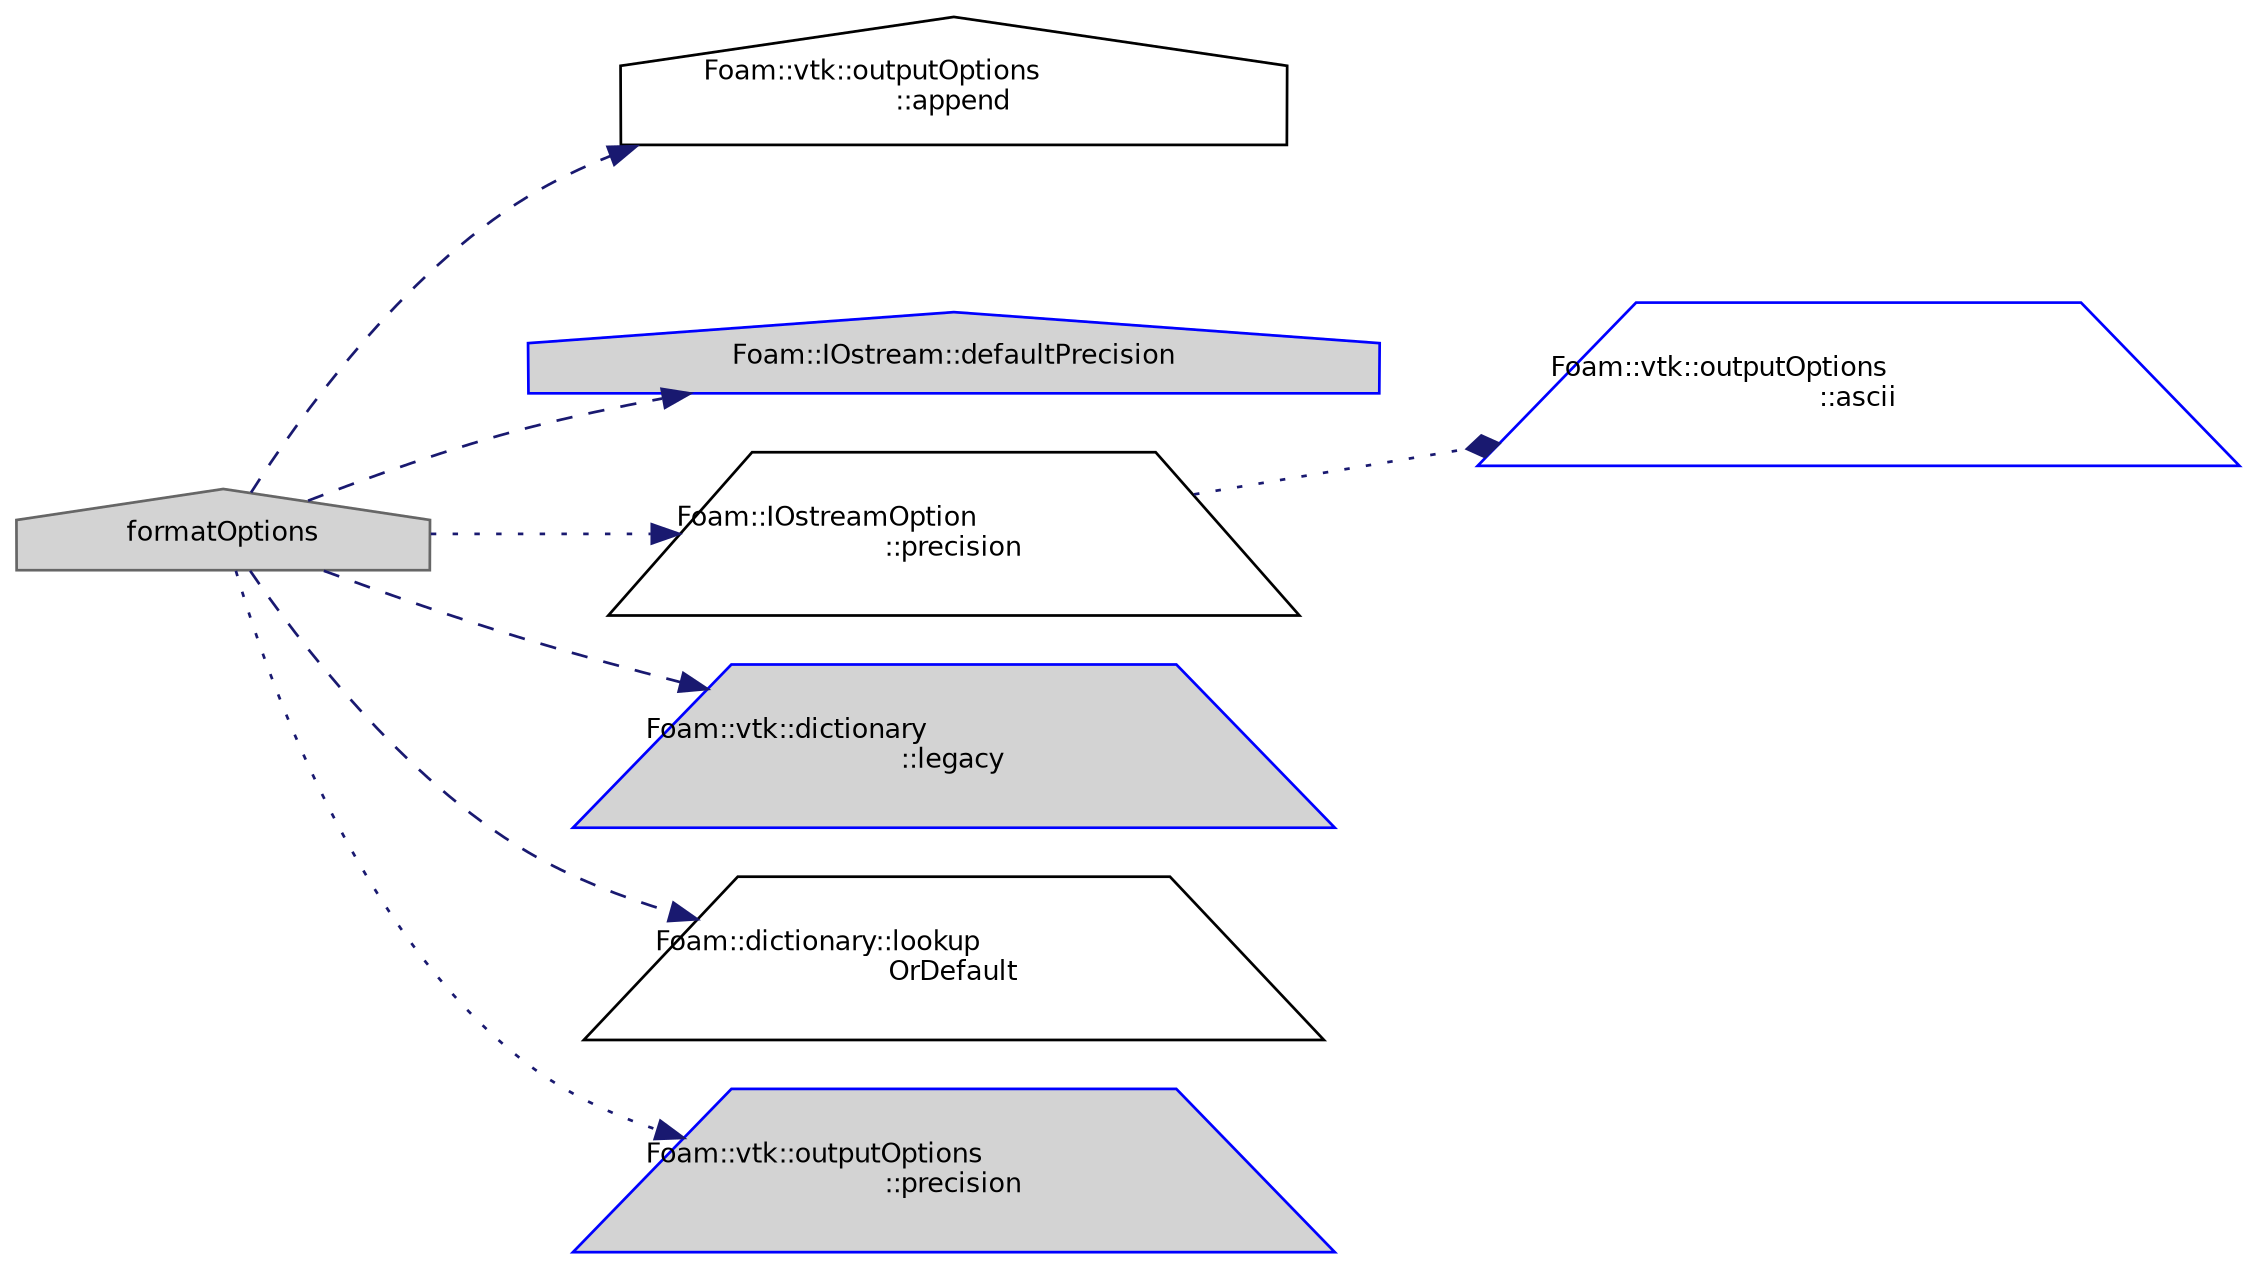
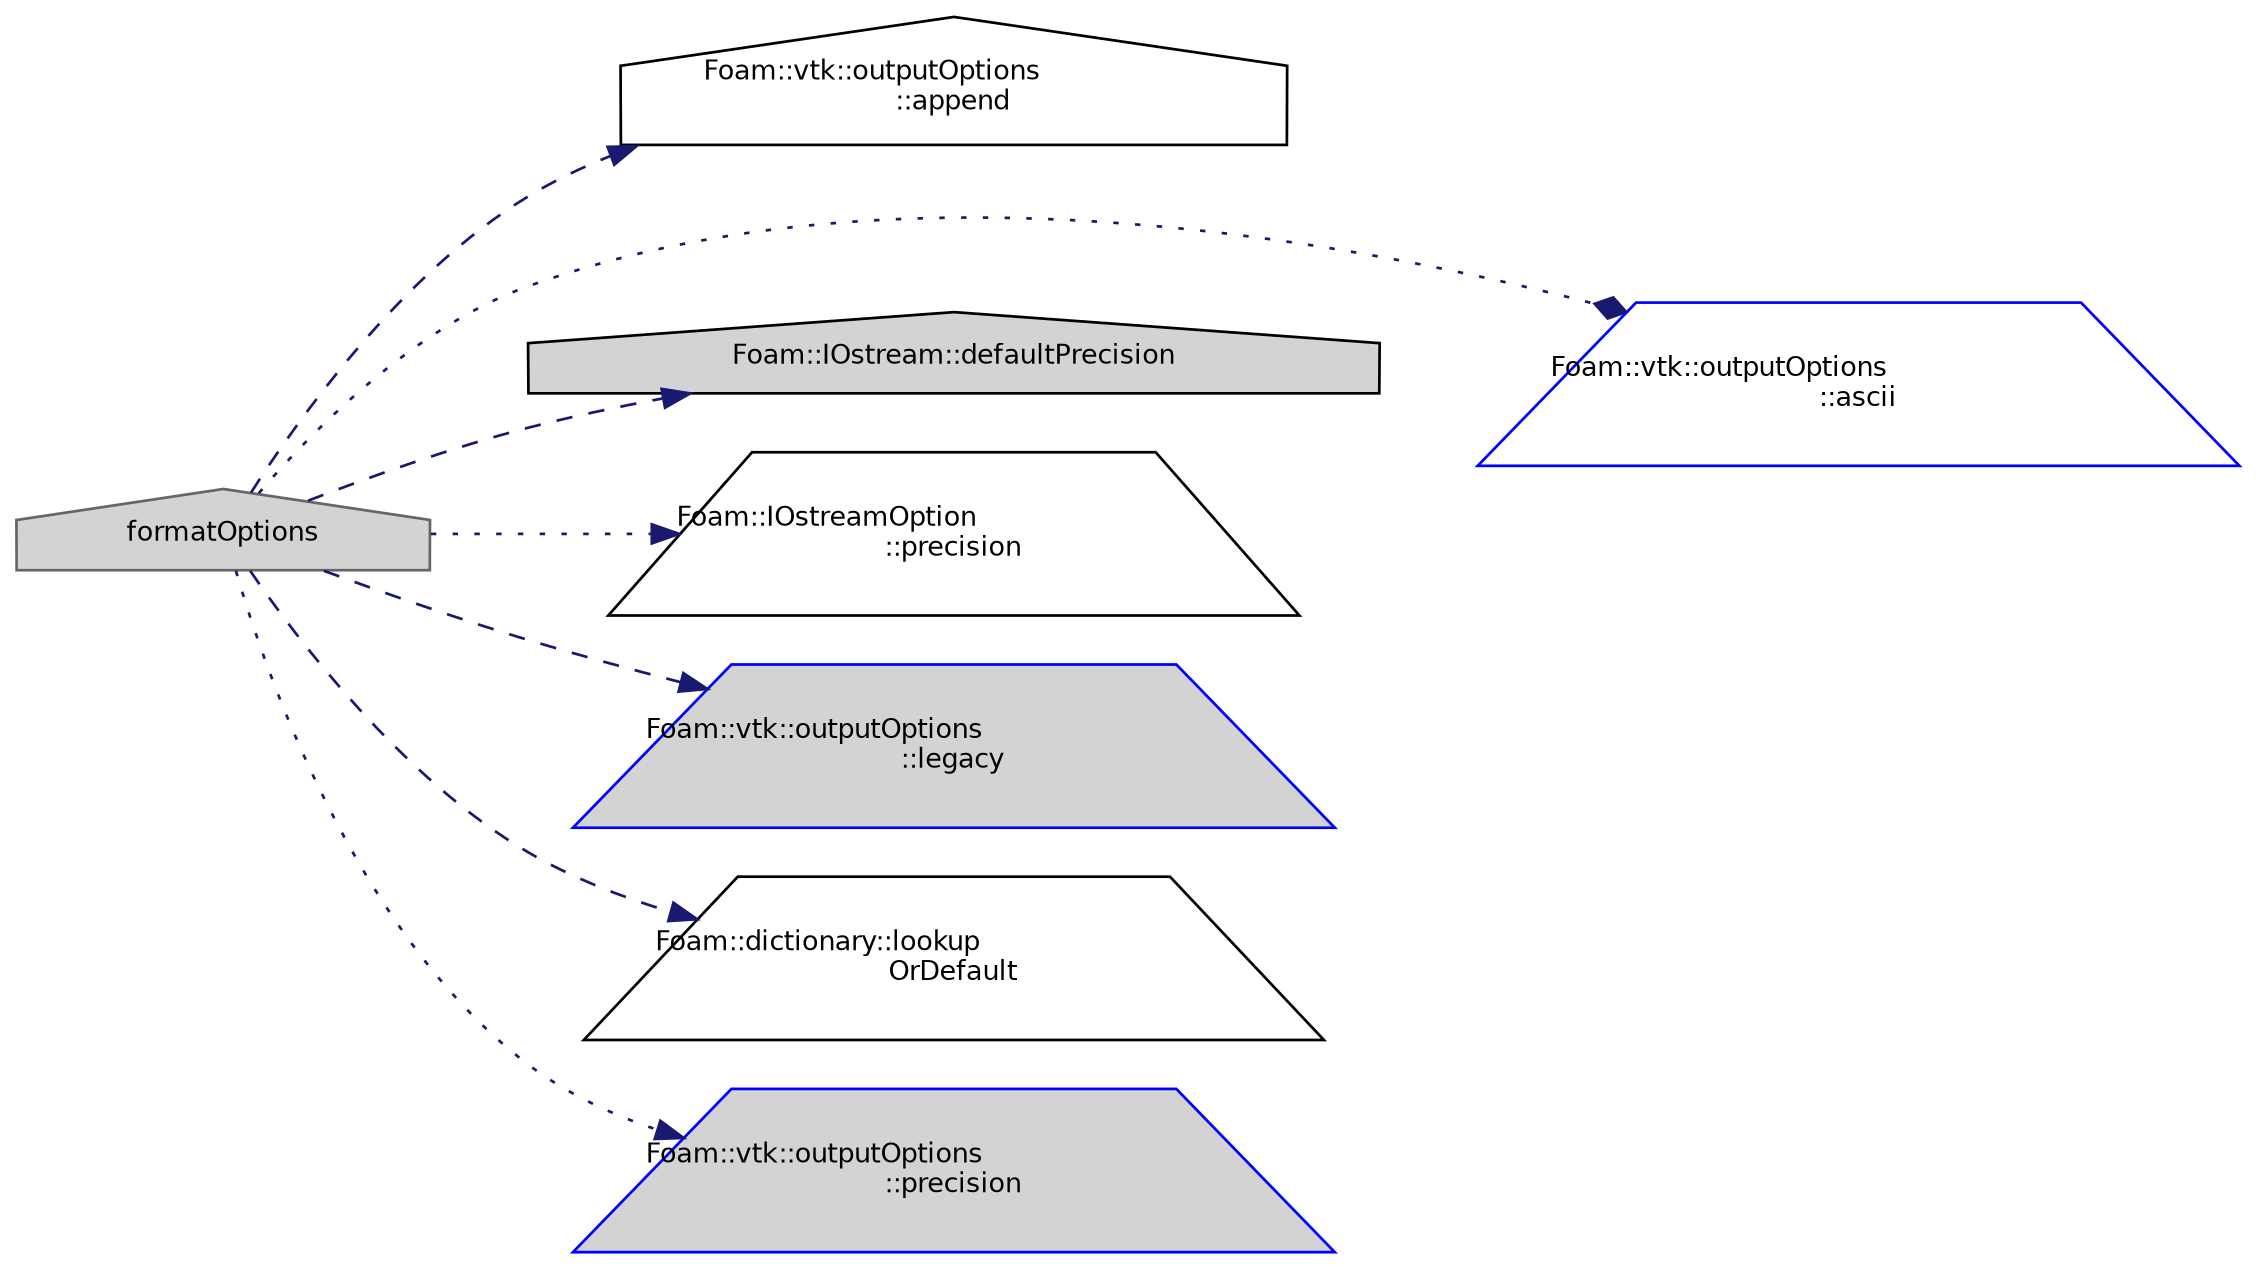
  digraph {
    fontname="DejaVu Sans"
    rankdir=LR
    node [color=blue fillcolor=lightgrey fontname="DejaVu Sans" fontsize=10 shape=trapezium style=filled]
    edge [arrowhead=normal color=midnightblue fontname="DejaVu Sans" fontsize=10 labelfontname=Helvetica labelfontsize=10 style=dashed]
    n1 [color=gray40 fontcolor=black height=0.2 label=formatOptions shape=house width=0.4]
    n2 [color=black fillcolor=white height=0.2 label="Foam::vtk::outputOptions\l::append" shape=house width=0.4]
    n3 [fillcolor=white height=0.2 label="Foam::vtk::outputOptions\l::ascii" width=0.4]
-   n4 [height=0.2 label="Foam::IOstream::defaultPrecision" shape=house width=0.4]
+   n4 [color=black height=0.2 label="Foam::IOstream::defaultPrecision" shape=house width=0.4]
    n5 [color=black fillcolor=white height=0.2 label="Foam::IOstreamOption\l::precision" width=0.4]
-   n6 [height=0.2 label="Foam::vtk::dictionary\l::legacy" width=0.4]
+   n6 [height=0.2 label="Foam::vtk::outputOptions\l::legacy" width=0.4]
    n7 [color=black fillcolor=white height=0.2 label="Foam::dictionary::lookup\lOrDefault" width=0.4]
    n8 [height=0.2 label="Foam::vtk::outputOptions\l::precision" width=0.4]
    n1 -> n2
-   n5 -> n3 [arrowhead=diamond style=dotted]
+   n1 -> n3 [arrowhead=diamond style=dotted]
    n1 -> n4
    n1 -> n5 [style=dotted]
    n1 -> n6
    n1 -> n7
    n1 -> n8 [style=dotted]
  }
